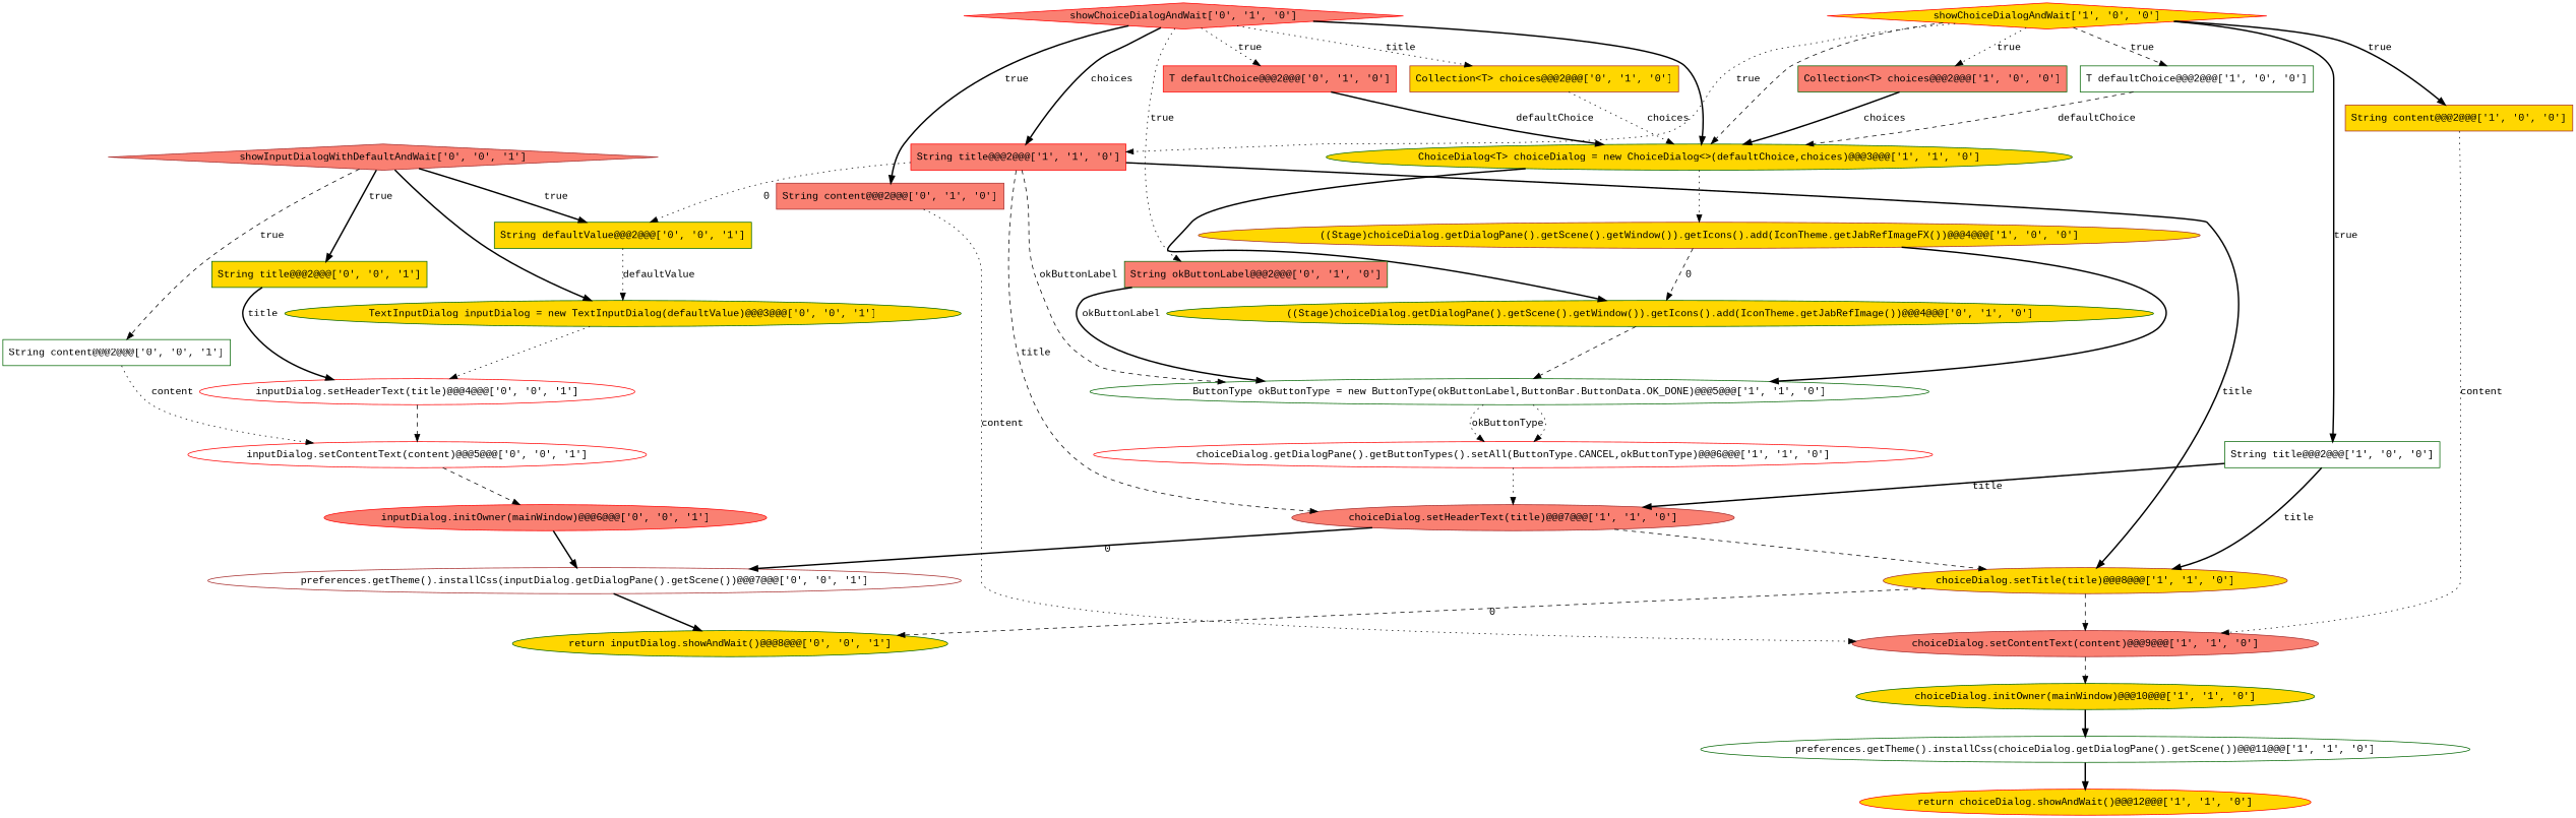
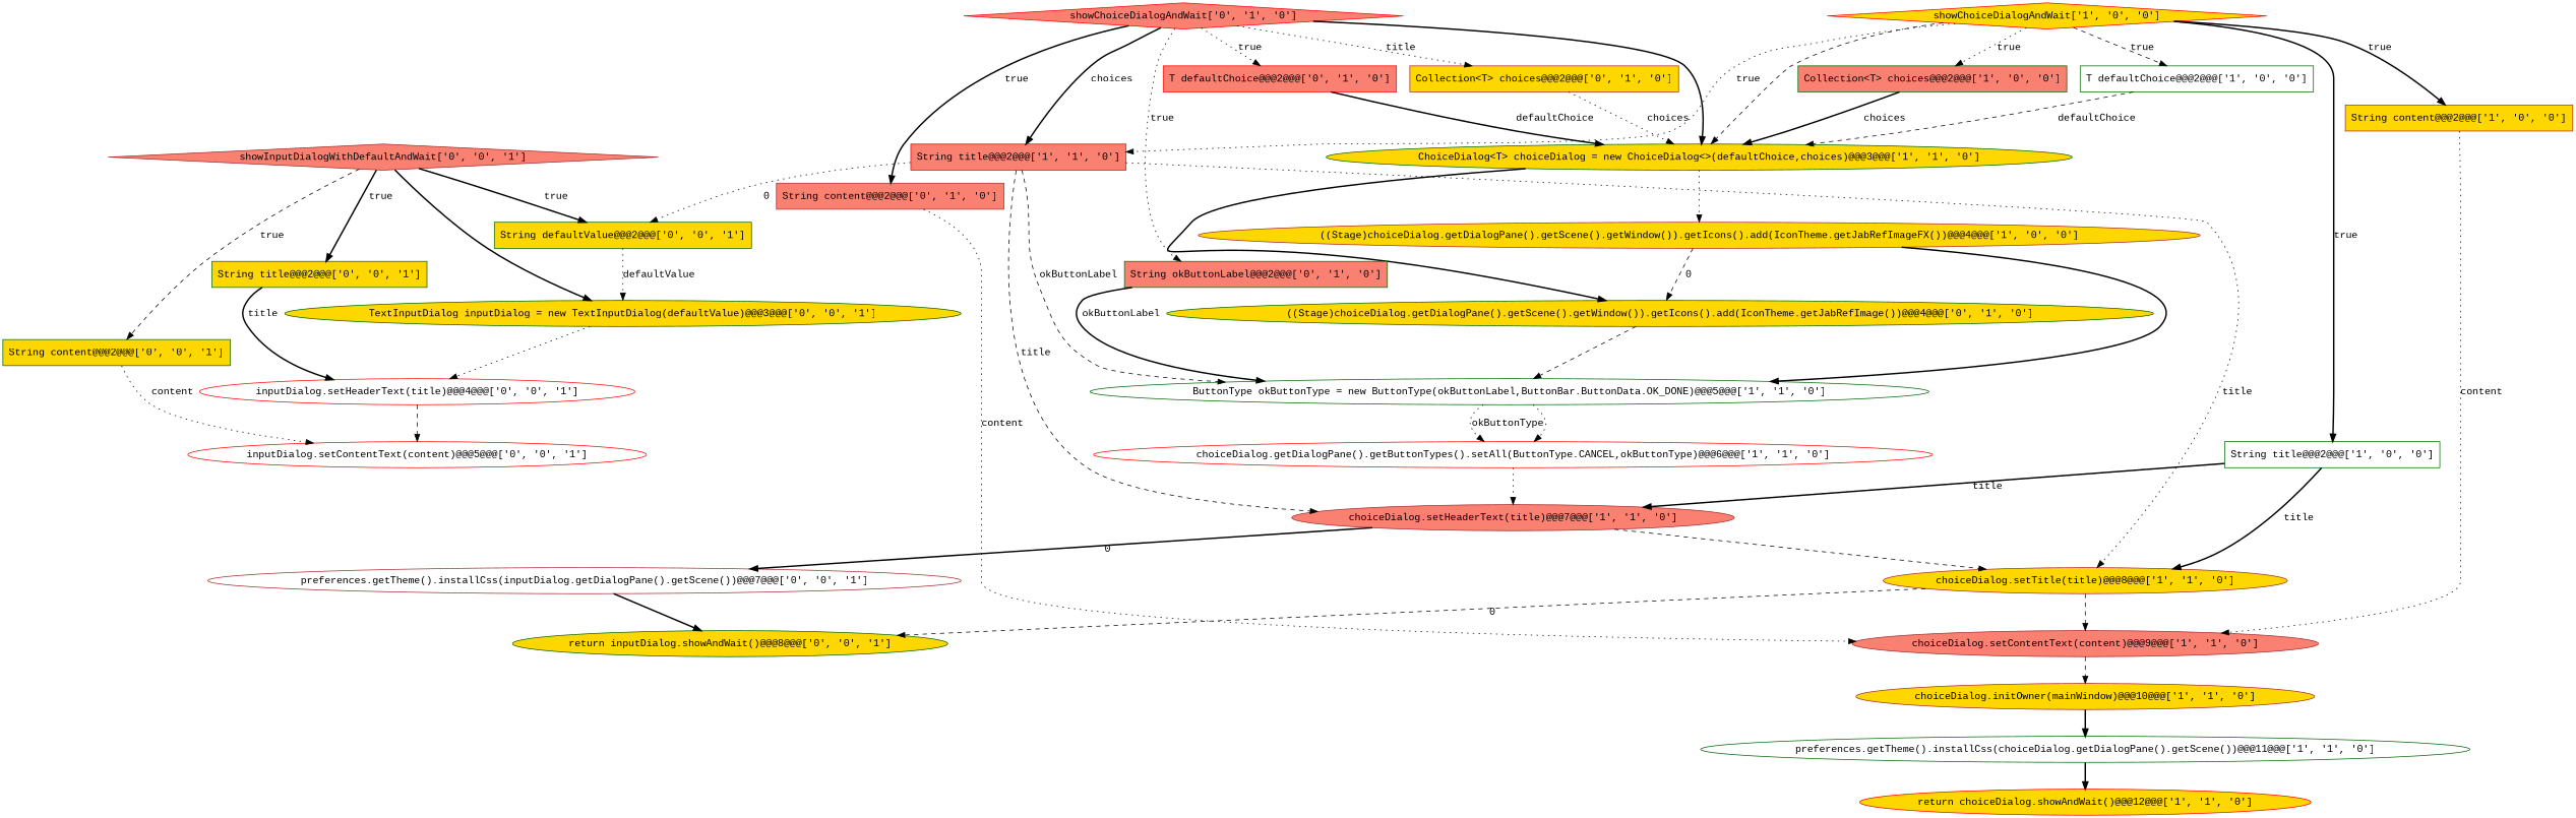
  digraph {
    fontname="Liberation Mono"
    node [color=darkgreen fillcolor=gold fontname="Liberation Mono" shape=ellipse style=filled]
    edge [fontname="Liberation Mono" style=bold]
    n1 [label="ChoiceDialog<T> choiceDialog = new ChoiceDialog<>(defaultChoice,choices)@@@3@@@['1', '1', '0']"]
    n2 [label="((Stage)choiceDialog.getDialogPane().getScene().getWindow()).getIcons().add(IconTheme.getJabRefImage())@@@4@@@['0', '1', '0']"]
    n3 [color=brown label="((Stage)choiceDialog.getDialogPane().getScene().getWindow()).getIcons().add(IconTheme.getJabRefImageFX())@@@4@@@['1', '0', '0']"]
    n4 [fillcolor=white label="ButtonType okButtonType = new ButtonType(okButtonLabel,ButtonBar.ButtonData.OK_DONE)@@@5@@@['1', '1', '0']"]
    n5 [color=red fillcolor=white label="choiceDialog.getDialogPane().getButtonTypes().setAll(ButtonType.CANCEL,okButtonType)@@@6@@@['1', '1', '0']"]
    n6 [color=brown fillcolor=white label="preferences.getTheme().installCss(inputDialog.getDialogPane().getScene())@@@7@@@['0', '0', '1']"]
    n7 [label="return inputDialog.showAndWait()@@@8@@@['0', '0', '1']"]
    n8 [color=brown fillcolor=salmon label="choiceDialog.setHeaderText(title)@@@7@@@['1', '1', '0']"]
    n9 [color=brown label="choiceDialog.setTitle(title)@@@8@@@['1', '1', '0']"]
    n10 [color=red label="showChoiceDialogAndWait['1', '0', '0']" shape=diamond]
    n11 [fillcolor=white label="String title@@@2@@@['1', '0', '0']" shape=box]
    n12 [color=brown label="String content@@@2@@@['1', '0', '0']" shape=box]
    n13 [fillcolor=salmon label="Collection<T> choices@@@2@@@['1', '0', '0']" shape=box]
    n14 [fillcolor=white label="T defaultChoice@@@2@@@['1', '0', '0']" shape=box]
    n15 [color=red fillcolor=salmon label="String title@@@2@@@['1', '1', '0']" shape=box]
    n16 [color=brown fillcolor=salmon label="choiceDialog.setContentText(content)@@@9@@@['1', '1', '0']"]
    n17 [label="String defaultValue@@@2@@@['0', '0', '1']" shape=box]
    n18 [label="String title@@@2@@@['0', '0', '1']" shape=box]
    n19 [color=red fillcolor=white label="inputDialog.setHeaderText(title)@@@4@@@['0', '0', '1']"]
    n20 [color=red fillcolor=white label="inputDialog.setContentText(content)@@@5@@@['0', '0', '1']"]
-   n21 [label="choiceDialog.initOwner(mainWindow)@@@10@@@['1', '1', '0']"]
+   n21 [color=brown label="choiceDialog.initOwner(mainWindow)@@@10@@@['1', '1', '0']"]
    n22 [label="TextInputDialog inputDialog = new TextInputDialog(defaultValue)@@@3@@@['0', '0', '1']"]
    n23 [color=red label="return choiceDialog.showAndWait()@@@12@@@['1', '1', '0']"]
    n24 [fillcolor=white label="preferences.getTheme().installCss(choiceDialog.getDialogPane().getScene())@@@11@@@['1', '1', '0']"]
    n25 [color=red fillcolor=salmon label="T defaultChoice@@@2@@@['0', '1', '0']" shape=box]
    n26 [color=red fillcolor=salmon label="showChoiceDialogAndWait['0', '1', '0']" shape=diamond]
    n27 [color=brown label="Collection<T> choices@@@2@@@['0', '1', '0']" shape=box]
    n28 [color=brown fillcolor=salmon label="String content@@@2@@@['0', '1', '0']" shape=box]
    n29 [fillcolor=salmon label="String okButtonLabel@@@2@@@['0', '1', '0']" shape=box]
    n30 [color=brown fillcolor=salmon label="showInputDialogWithDefaultAndWait['0', '0', '1']" shape=diamond]
-   n31 [fillcolor=white label="String content@@@2@@@['0', '0', '1']" shape=box]
-   n32 [color=red fillcolor=salmon label="inputDialog.initOwner(mainWindow)@@@6@@@['0', '0', '1']"]
+   n31 [label="String content@@@2@@@['0', '0', '1']" shape=box]
    n1 -> n2
    n1 -> n3 [style=dotted]
    n2 -> n4 [style=dashed]
    n3 -> n2 [label=0 style=dashed]
    n3 -> n4
    n4 -> n5 [label=okButtonType style=dotted]
    n4 -> n5 [style=dotted]
    n5 -> n8 [style=dotted]
    n6 -> n7
    n8 -> n6 [label=0]
    n8 -> n9 [style=dashed]
    n9 -> n7 [label=0 style=dashed]
    n9 -> n16 [style=dashed]
    n10 -> n1 [style=dashed]
    n10 -> n11 [label=true]
    n10 -> n12 [label=true]
    n10 -> n13 [label=true style=dotted]
    n10 -> n14 [label=true style=dashed]
    n10 -> n15 [label=true style=dotted]
    n11 -> n8 [label=title]
    n11 -> n9 [label=title]
    n12 -> n16 [label=content style=dotted]
    n13 -> n1 [label=choices]
    n14 -> n1 [label=defaultChoice style=dashed]
    n15 -> n4 [label=okButtonLabel style=dashed]
    n15 -> n8 [label=title style=dashed]
-   n15 -> n9 [label=title]
+   n15 -> n9 [label=title style=dotted]
    n15 -> n17 [label=0 style=dotted]
    n16 -> n21 [style=dashed]
    n17 -> n22 [label=defaultValue style=dotted]
    n18 -> n19 [label=title]
    n19 -> n20 [style=dashed]
-   n20 -> n32 [style=dashed]
    n21 -> n24
    n22 -> n19 [style=dotted]
    n24 -> n23
    n25 -> n1 [label=defaultChoice]
    n26 -> n1
    n26 -> n15 [label=choices]
    n26 -> n25 [label=true style=dotted]
    n26 -> n27 [label=title style=dotted]
    n26 -> n28 [label=true]
    n26 -> n29 [label=true style=dotted]
    n27 -> n1 [label=choices style=dotted]
    n28 -> n16 [label=content style=dotted]
    n29 -> n4 [label=okButtonLabel]
    n30 -> n17 [label=true]
    n30 -> n18 [label=true]
    n30 -> n22
    n30 -> n31 [label=true style=dashed]
    n31 -> n20 [label=content style=dotted]
-   n32 -> n6
  }
